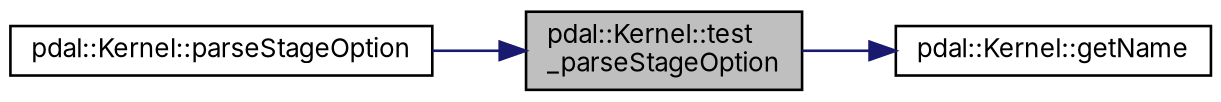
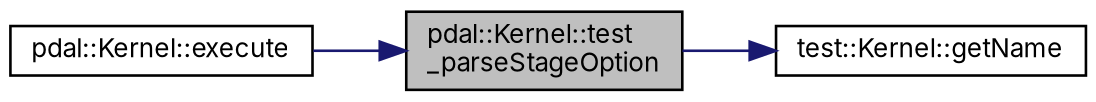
  digraph {
    fontname=Inter
    rankdir=LR
    node [color=black fillcolor=white fontname=Inter fontsize=10 shape=record style=filled]
    edge [color=midnightblue fontname=Inter fontsize=10 labelfontname=Helvetica labelfontsize=10 style=solid]
    n1 [fillcolor=grey75 fontcolor=black height=0.2 label="pdal::Kernel::test\l_parseStageOption" width=0.4]
-   n2 [height=0.2 label="pdal::Kernel::getName" width=0.4]
-   n3 [height=0.2 label="pdal::Kernel::parseStageOption" width=0.4]
+   n2 [height=0.2 label="test::Kernel::getName" width=0.4]
+   n3 [height=0.2 label="pdal::Kernel::execute" width=0.4]
    n1 -> n2
    n3 -> n1
  }
